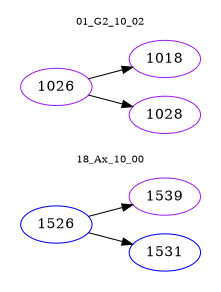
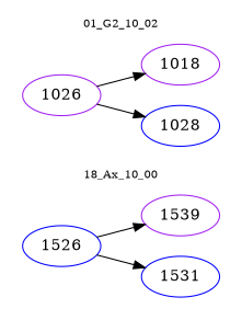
  digraph {
    rankdir=LR
    node [color=purple]
    edge [color=black]
    n1 [color=blue label=1526]
    n2 [color=blue label=1531]
    n3 [label=1539]
    n4 [label=1026]
-   n5 [label=1028]
+   n5 [color=blue label=1028]
    n6 [label=1018]
    subgraph cluster_1 {
      color=white
      fontsize=10
      label="18_Ax_10_00"
      n1
      n2
      n3
    }
    subgraph cluster_2 {
      color=white
      fontsize=10
      label="01_G2_10_02"
      n4
      n5
      n6
    }
    n1 -> n2
    n1 -> n3
    n4 -> n5
    n4 -> n6
  }
